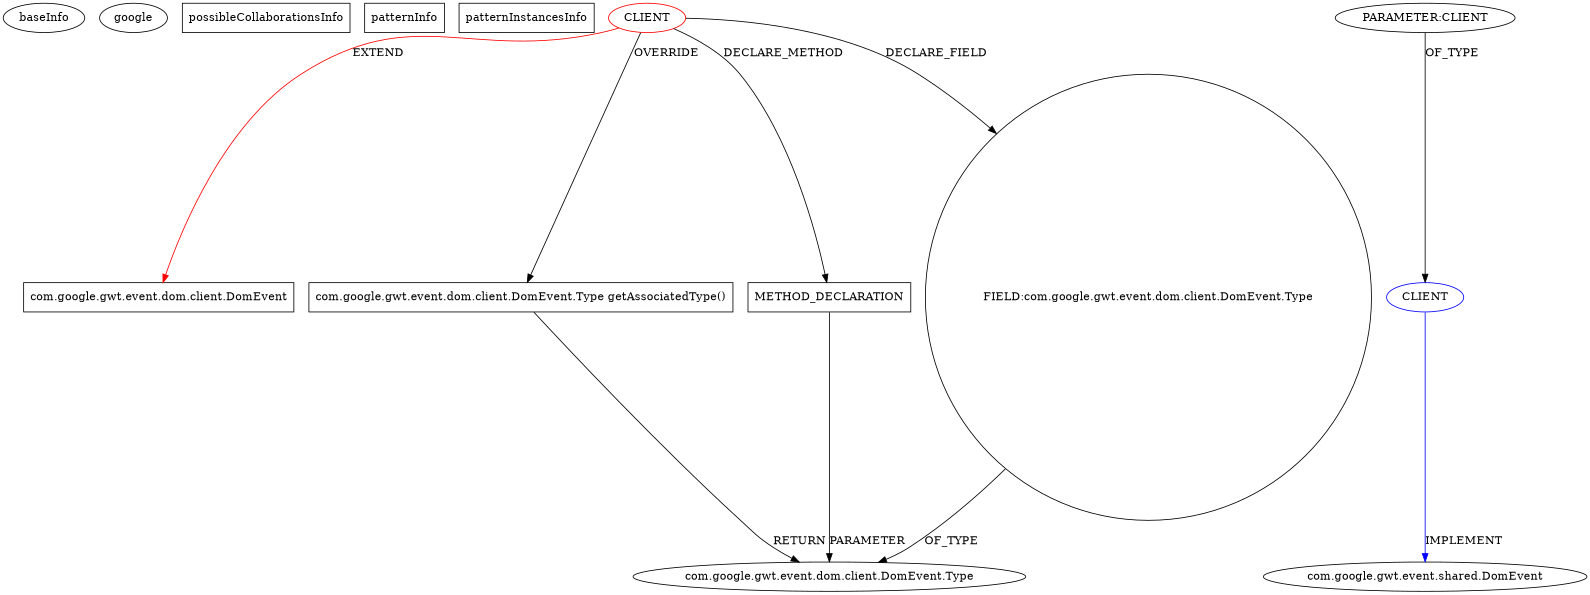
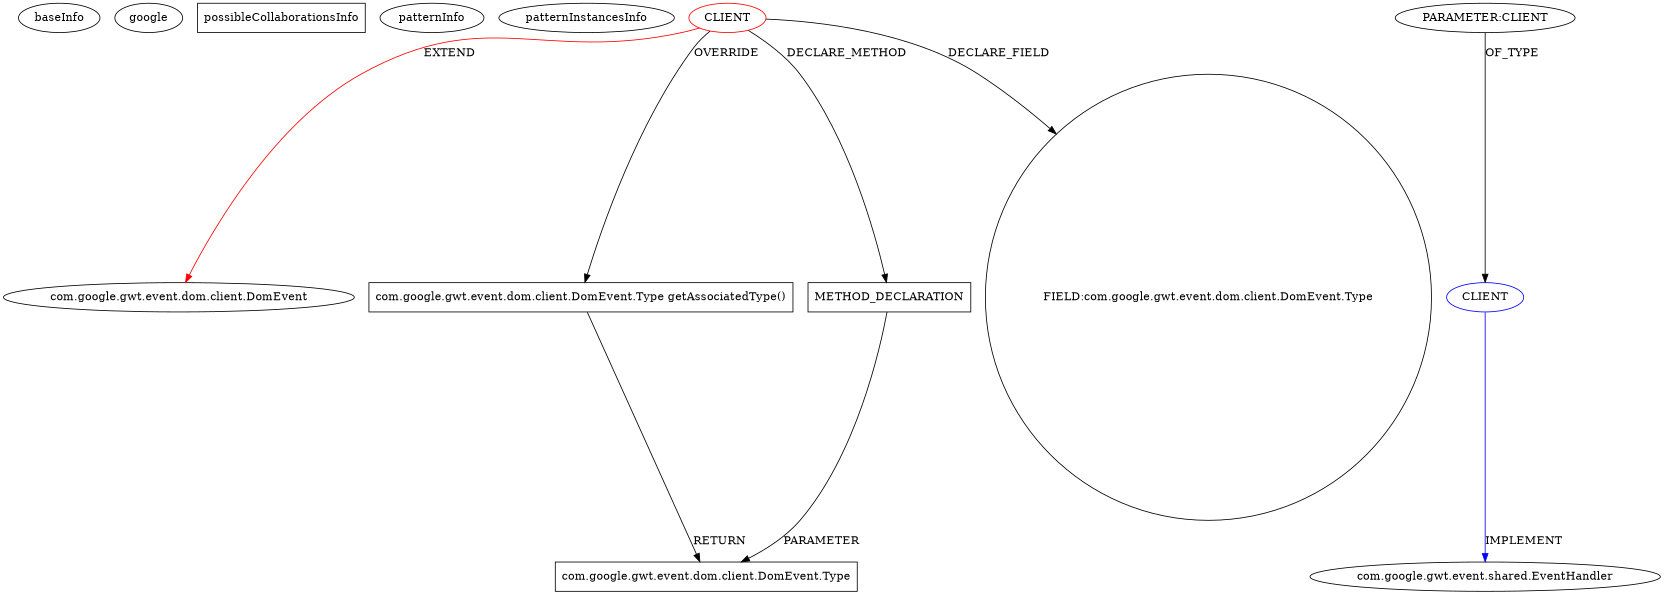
  digraph {
    node [isFrameworkType=false]
    baseInfo [category=pattern graphId=384 isAnonymous=false possibleRelation=true isFrameworkType=""]
    n2 [0="com.google.gwt.event.dom.client.DomEvent" label=google isFrameworkType=""]
    possibleCollaborationsInfo [0="384~PARAMETER_TYPE_DECLARATION-CLIENT_METHOD_DECLARATION-~com.google.gwt.event.dom.client.DomEvent ~com.google.gwt.event.shared.EventHandler ~false~false" shape=box isFrameworkType=""]
-   patternInfo [frequency=10.0 patternRootClient=0 shape=box isFrameworkType=""]
-   patternInstancesInfo [0="jhudson8-gwt-jquery-ui~/jhudson8-gwt-jquery-ui/gwt-jquery-ui-master/core/gwt-jquery-ui-mobile/src/main/java/com/google/gwt/event/logical/shared/TouchMoveEvent.java~TouchMoveEvent~3162" 1="mguiral-GwtVideoLib~/mguiral-GwtVideoLib/GwtVideoLib-master/src/gwt/html5/video/client/events/VideoTimeUpdateEvent.java~VideoTimeUpdateEvent~4027" 2="jhudson8-gwt-jquery-ui~/jhudson8-gwt-jquery-ui/gwt-jquery-ui-master/core/gwt-jquery-ui-mobile/src/main/java/com/google/gwt/event/logical/shared/TouchCancelEvent.java~TouchCancelEvent~3165" 3="laaglu-lib-gwt-file~/laaglu-lib-gwt-file/lib-gwt-file-master/src/main/java/org/vectomatic/file/events/LoadStartEvent.java~LoadStartEvent~3471" 4="jhudson8-gwt-jquery-ui~/jhudson8-gwt-jquery-ui/gwt-jquery-ui-master/core/gwt-jquery-ui-mobile/src/main/java/com/google/gwt/event/logical/shared/TouchStartEvent.java~TouchStartEvent~3155" 5="laaglu-lib-gwt-file~/laaglu-lib-gwt-file/lib-gwt-file-master/src/main/java/org/vectomatic/file/events/ProgressEvent.java~ProgressEvent~3469" 6="laaglu-lib-gwt-file~/laaglu-lib-gwt-file/lib-gwt-file-master/src/main/java/org/vectomatic/file/events/LoadEndEvent.java~LoadEndEvent~3462" 7="laaglu-lib-gwt-file~/laaglu-lib-gwt-file/lib-gwt-file-master/src/main/java/org/vectomatic/file/events/ErrorEvent.java~ErrorEvent~3472" 8="jhudson8-gwt-jquery-ui~/jhudson8-gwt-jquery-ui/gwt-jquery-ui-master/core/gwt-jquery-ui-mobile/src/main/java/com/google/gwt/event/logical/shared/TouchEndEvent.java~TouchEndEvent~3154" 9="laaglu-lib-gwt-file~/laaglu-lib-gwt-file/lib-gwt-file-master/src/main/java/org/vectomatic/file/events/AbortEvent.java~AbortEvent~3466" shape=box isFrameworkType=""]
-   n6 [label="com.google.gwt.event.dom.client.DomEvent" vertexType=FRAMEWORK_CLASS_TYPE shape=box]
+   patternInfo [frequency=10.0 patternRootClient=0 isFrameworkType=""]
+   patternInstancesInfo [0="jhudson8-gwt-jquery-ui~/jhudson8-gwt-jquery-ui/gwt-jquery-ui-master/core/gwt-jquery-ui-mobile/src/main/java/com/google/gwt/event/logical/shared/TouchMoveEvent.java~TouchMoveEvent~3162" 1="mguiral-GwtVideoLib~/mguiral-GwtVideoLib/GwtVideoLib-master/src/gwt/html5/video/client/events/VideoTimeUpdateEvent.java~VideoTimeUpdateEvent~4027" 2="jhudson8-gwt-jquery-ui~/jhudson8-gwt-jquery-ui/gwt-jquery-ui-master/core/gwt-jquery-ui-mobile/src/main/java/com/google/gwt/event/logical/shared/TouchCancelEvent.java~TouchCancelEvent~3165" 3="laaglu-lib-gwt-file~/laaglu-lib-gwt-file/lib-gwt-file-master/src/main/java/org/vectomatic/file/events/LoadStartEvent.java~LoadStartEvent~3471" 4="jhudson8-gwt-jquery-ui~/jhudson8-gwt-jquery-ui/gwt-jquery-ui-master/core/gwt-jquery-ui-mobile/src/main/java/com/google/gwt/event/logical/shared/TouchStartEvent.java~TouchStartEvent~3155" 5="laaglu-lib-gwt-file~/laaglu-lib-gwt-file/lib-gwt-file-master/src/main/java/org/vectomatic/file/events/ProgressEvent.java~ProgressEvent~3469" 6="laaglu-lib-gwt-file~/laaglu-lib-gwt-file/lib-gwt-file-master/src/main/java/org/vectomatic/file/events/LoadEndEvent.java~LoadEndEvent~3462" 7="laaglu-lib-gwt-file~/laaglu-lib-gwt-file/lib-gwt-file-master/src/main/java/org/vectomatic/file/events/ErrorEvent.java~ErrorEvent~3472" 8="jhudson8-gwt-jquery-ui~/jhudson8-gwt-jquery-ui/gwt-jquery-ui-master/core/gwt-jquery-ui-mobile/src/main/java/com/google/gwt/event/logical/shared/TouchEndEvent.java~TouchEndEvent~3154" 9="laaglu-lib-gwt-file~/laaglu-lib-gwt-file/lib-gwt-file-master/src/main/java/org/vectomatic/file/events/AbortEvent.java~AbortEvent~3466" isFrameworkType=""]
+   n6 [label="com.google.gwt.event.dom.client.DomEvent" vertexType=FRAMEWORK_CLASS_TYPE]
    n7 [color=red label=CLIENT vertexType=ROOT_CLIENT_CLASS_DECLARATION]
    n8 [label="com.google.gwt.event.dom.client.DomEvent.Type getAssociatedType()" shape=box vertexType=OVERRIDING_METHOD_DECLARATION]
    n9 [label=METHOD_DECLARATION shape=box vertexType=CLIENT_METHOD_DECLARATION]
    n10 [label="FIELD:com.google.gwt.event.dom.client.DomEvent.Type" shape=circle vertexType=FIELD_DECLARATION]
-   n11 [label="com.google.gwt.event.dom.client.DomEvent.Type" vertexType=FRAMEWORK_CLASS_TYPE]
+   n11 [label="com.google.gwt.event.dom.client.DomEvent.Type" vertexType=FRAMEWORK_CLASS_TYPE shape=box]
    n12 [label="PARAMETER:CLIENT" vertexType=PARAMETER_DECLARATION]
    n13 [color=blue label=CLIENT vertexType=REFERENCE_CLIENT_CLASS_DECLARATION]
-   n14 [label="com.google.gwt.event.shared.DomEvent" vertexType=FRAMEWORK_INTERFACE_TYPE]
+   n14 [label="com.google.gwt.event.shared.EventHandler" vertexType=FRAMEWORK_INTERFACE_TYPE]
    n7 -> n6 [color=red label=EXTEND]
    n7 -> n8 [label=OVERRIDE]
    n7 -> n9 [label=DECLARE_METHOD]
    n7 -> n10 [label=DECLARE_FIELD]
    n8 -> n11 [label=RETURN]
    n9 -> n11 [label=PARAMETER]
-   n10 -> n11 [label=OF_TYPE]
    n12 -> n13 [label=OF_TYPE]
    n13 -> n14 [color=blue label=IMPLEMENT]
  }
